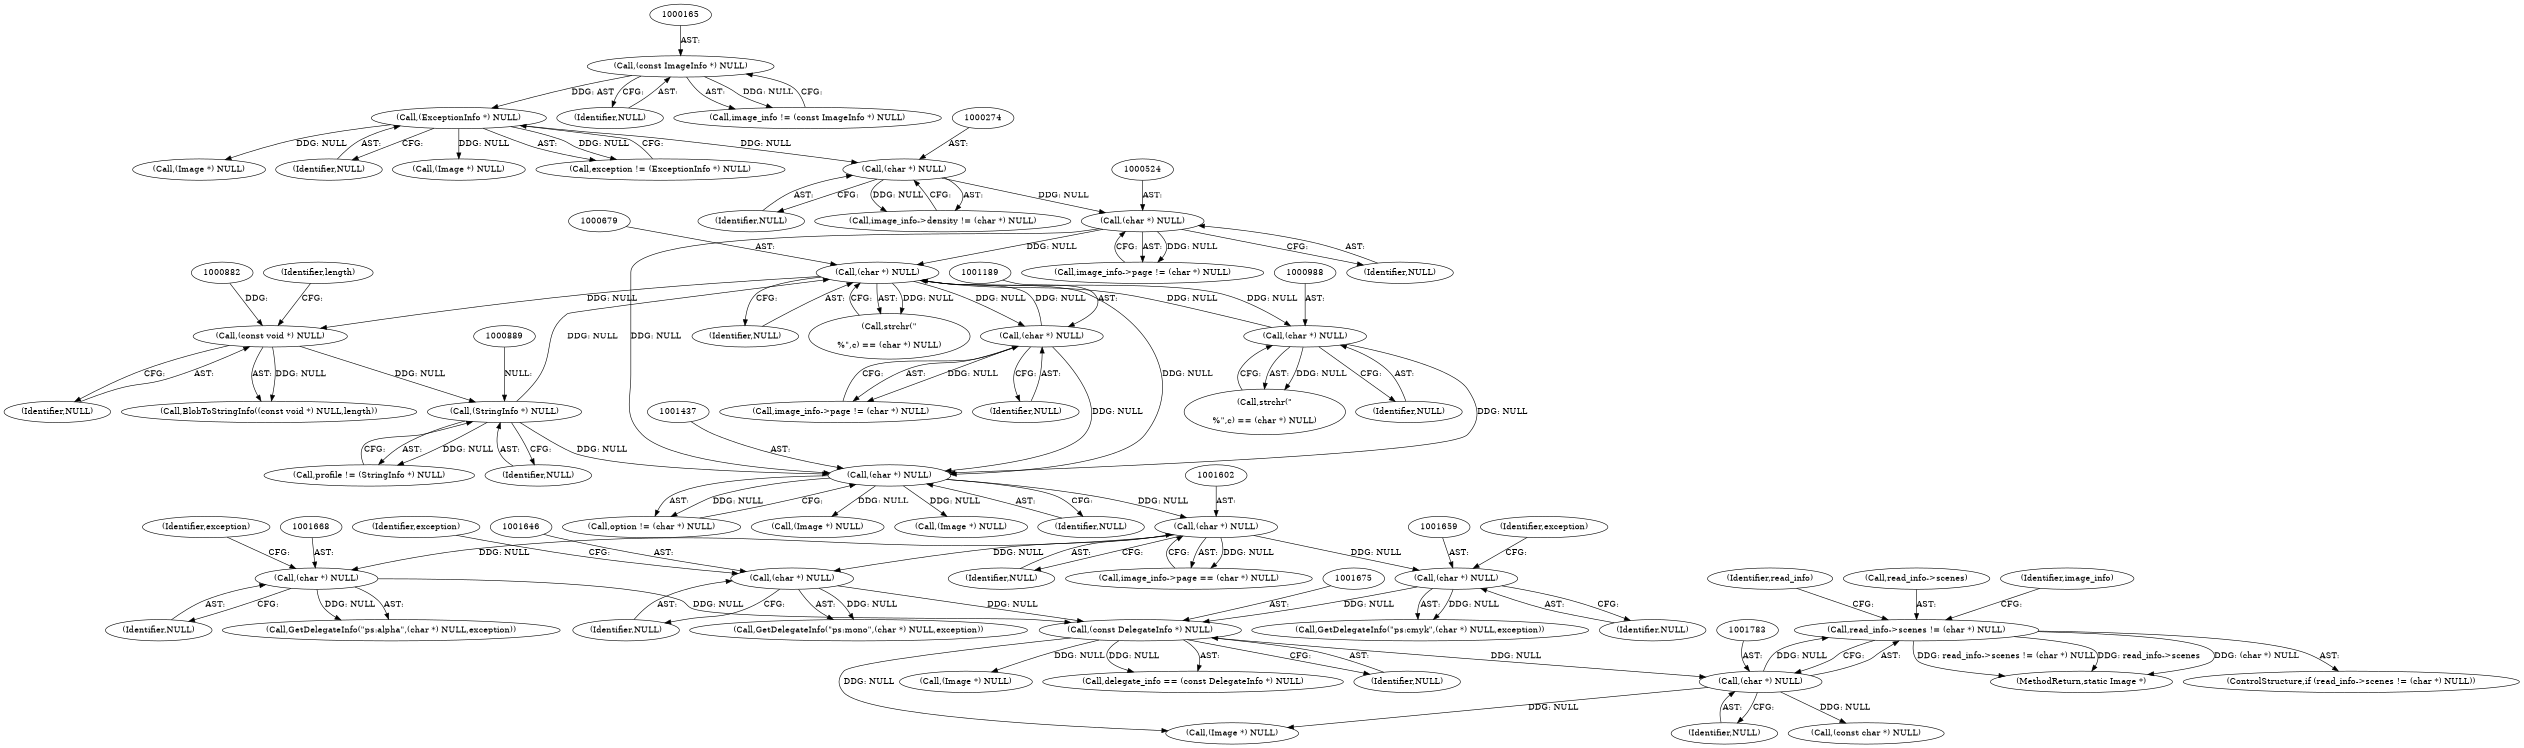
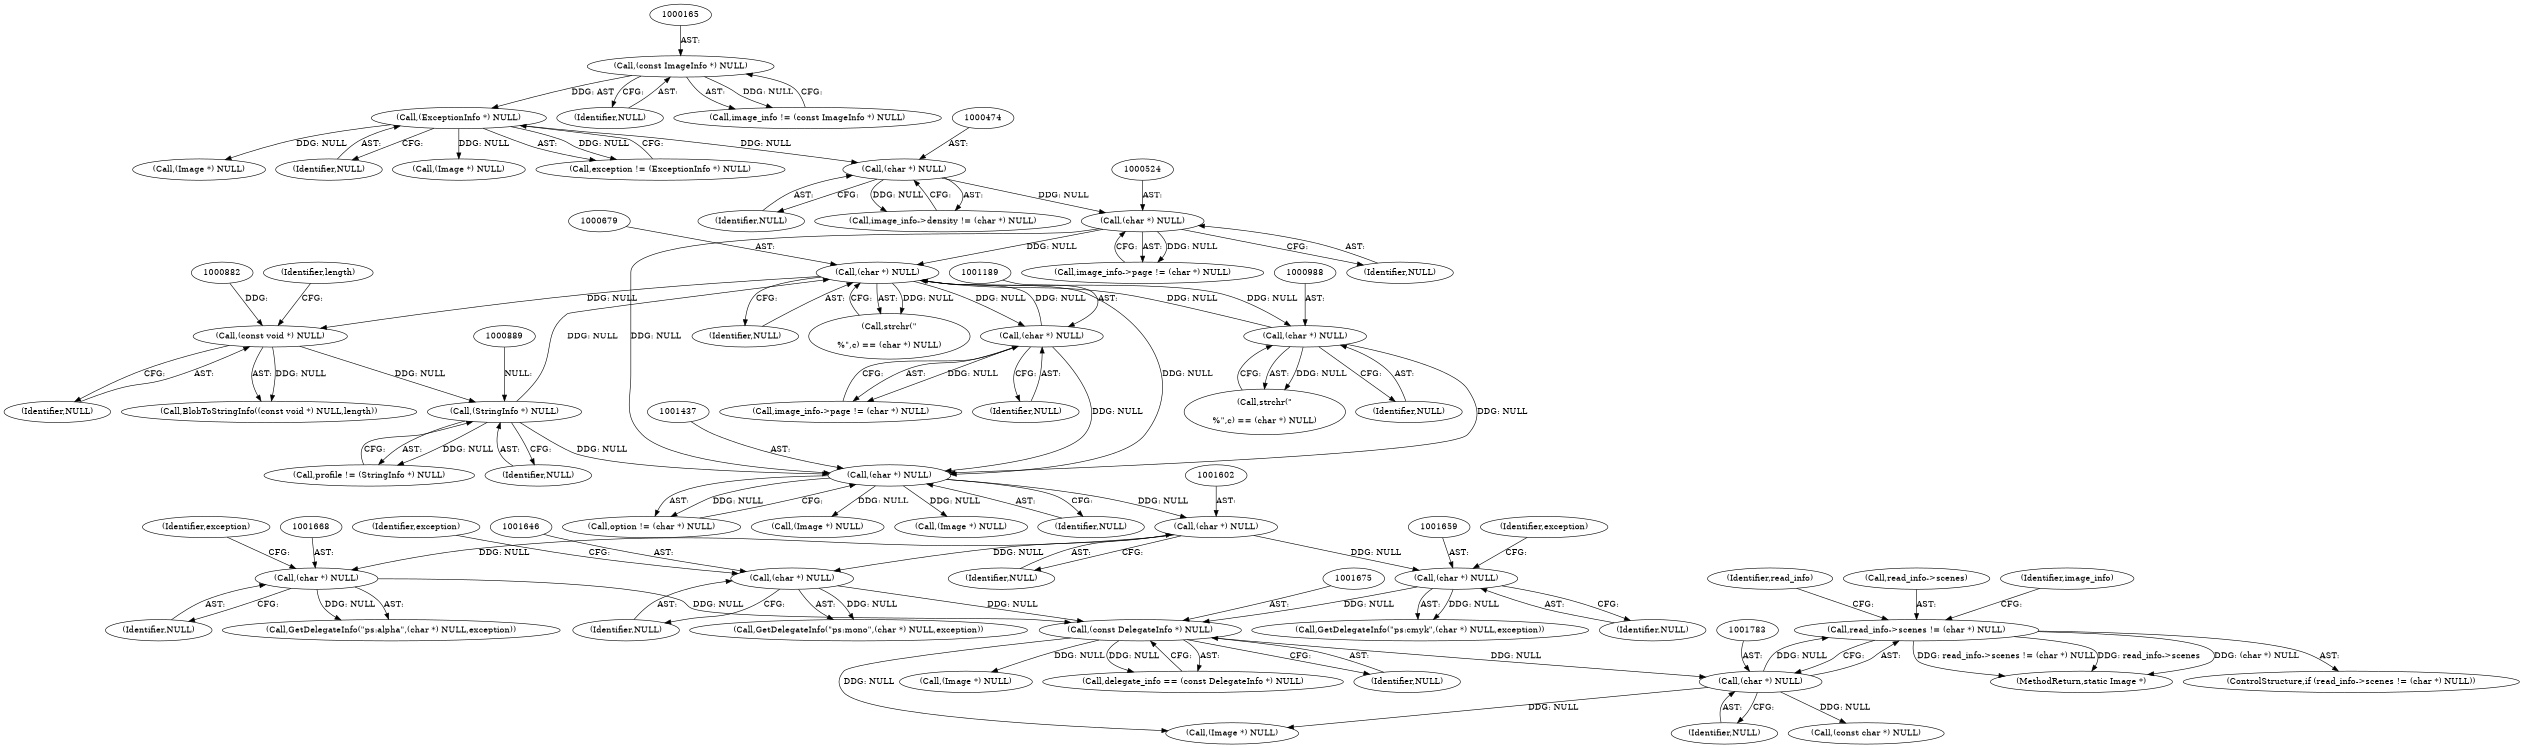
  digraph {
    n1 [label="(Call,read_info->scenes != (char *) NULL)"]
    n2 [label="(Call,(char *) NULL)"]
    n3 [label="(MethodReturn,static Image *)"]
    n4 [label="(ControlStructure,if (read_info->scenes != (char *) NULL))"]
    n5 [label="(Call,(const char *) NULL)"]
    n6 [label="(Call,(Image *) NULL)"]
    n7 [label="(Identifier,NULL)"]
    n8 [label="(Call,(const DelegateInfo *) NULL)"]
    n9 [label="(Call,(Image *) NULL)"]
    n10 [label="(Call,delegate_info == (const DelegateInfo *) NULL)"]
    n11 [label="(Identifier,NULL)"]
    n12 [label="(Call,(char *) NULL)"]
    n13 [label="(Identifier,NULL)"]
    n14 [label="(Call,GetDelegateInfo(\"ps:cmyk\",(char *) NULL,exception))"]
    n15 [label="(Call,(char *) NULL)"]
    n16 [label="(Call,(char *) NULL)"]
    n17 [label="(Call,(char *) NULL)"]
-   n18 [label="(Call,image_info->page == (char *) NULL)"]
    n19 [label="(Identifier,NULL)"]
    n20 [label="(Identifier,NULL)"]
    n21 [label="(Call,GetDelegateInfo(\"ps:alpha\",(char *) NULL,exception))"]
    n22 [label="(Call,GetDelegateInfo(\"ps:mono\",(char *) NULL,exception))"]
    n23 [label="(Identifier,NULL)"]
    n24 [label="(Call,(char *) NULL)"]
    n25 [label="(Call,option != (char *) NULL)"]
    n26 [label="(Call,(Image *) NULL)"]
    n27 [label="(Call,(Image *) NULL)"]
    n28 [label="(Identifier,NULL)"]
    n29 [label="(Call,(char *) NULL)"]
    n30 [label="(Call,(char *) NULL)"]
    n31 [label="(Call,image_info->page != (char *) NULL)"]
    n32 [label="(Identifier,NULL)"]
    n33 [label="(Call,(const void *) NULL)"]
    n34 [label="(Call,(char *) NULL)"]
    n35 [label="(Call,(char *) NULL)"]
    n36 [label="(Identifier,NULL)"]
    n37 [label="(Call,strchr(\"\n\r%\",c) == (char *) NULL)"]
    n38 [label="(Call,(char *) NULL)"]
    n39 [label="(Identifier,NULL)"]
    n40 [label="(Call,image_info->density != (char *) NULL)"]
    n41 [label="(Call,(ExceptionInfo *) NULL)"]
    n42 [label="(Call,(Image *) NULL)"]
    n43 [label="(Identifier,NULL)"]
    n44 [label="(Call,(Image *) NULL)"]
    n45 [label="(Call,exception != (ExceptionInfo *) NULL)"]
    n46 [label="(Call,(const ImageInfo *) NULL)"]
    n47 [label="(Identifier,NULL)"]
    n48 [label="(Call,image_info != (const ImageInfo *) NULL)"]
    n49 [label="(Call,(StringInfo *) NULL)"]
    n50 [label="(Identifier,NULL)"]
    n51 [label="(Call,BlobToStringInfo((const void *) NULL,length))"]
    n52 [label="(Identifier,NULL)"]
    n53 [label="(Call,image_info->page != (char *) NULL)"]
    n54 [label="(Identifier,NULL)"]
    n55 [label="(Call,strchr(\"\n\r%\",c) == (char *) NULL)"]
    n56 [label="(Call,profile != (StringInfo *) NULL)"]
    n57 [label="(Identifier,NULL)"]
    n58 [label="(Identifier,exception)"]
    n59 [label="(Identifier,exception)"]
    n60 [label="(Identifier,length)"]
    n61 [label="(Identifier,image_info)"]
    n62 [label="(Identifier,read_info)"]
    n63 [label="(Identifier,exception)"]
    n64 [label="(Call,read_info->scenes)"]
    1001783
    1001675
    1001659
    1001602
    1001437
    1000524
-   1000474 [label=1000274]
+   1000474
    1000165
    1000679
    1000889
    1000882
    1001189
    1000988
    1001668
    1001646
    n1 -> n2 [label="CFG: "]
    n1 -> n3 [label="DDG: (char *) NULL"]
    n1 -> n3 [label="DDG: read_info->scenes != (char *) NULL"]
    n1 -> n3 [label="DDG: read_info->scenes"]
    n1 -> n4 [label="AST: "]
    n2 -> n1 [label="AST: "]
    n2 -> n1 [label="DDG: NULL"]
    n2 -> n5 [label="DDG: NULL"]
    n2 -> n6 [label="DDG: NULL"]
    n2 -> n7 [label="CFG: "]
    n7 -> n2 [label="AST: "]
    n8 -> n2 [label="DDG: NULL"]
    n8 -> n6 [label="DDG: NULL"]
    n8 -> n9 [label="DDG: NULL"]
    n8 -> n10 [label="AST: "]
    n8 -> n10 [label="DDG: NULL"]
    n8 -> n11 [label="CFG: "]
+   n10 -> n8 [label="CFG: "]
    n11 -> n8 [label="AST: "]
    n12 -> n8 [label="DDG: NULL"]
    n12 -> n13 [label="CFG: "]
    n12 -> n14 [label="AST: "]
    n12 -> n14 [label="DDG: NULL"]
    n13 -> n12 [label="AST: "]
    n15 -> n12 [label="DDG: NULL"]
    n15 -> n16 [label="DDG: NULL"]
    n15 -> n17 [label="DDG: NULL"]
-   n15 -> n18 [label="AST: "]
-   n15 -> n18 [label="DDG: NULL"]
    n15 -> n19 [label="CFG: "]
    n16 -> n8 [label="DDG: NULL"]
    n16 -> n20 [label="CFG: "]
    n16 -> n21 [label="AST: "]
    n16 -> n21 [label="DDG: NULL"]
    n17 -> n8 [label="DDG: NULL"]
    n17 -> n22 [label="AST: "]
    n17 -> n22 [label="DDG: NULL"]
    n17 -> n23 [label="CFG: "]
-   n18 -> n15 [label="CFG: "]
    n19 -> n15 [label="AST: "]
    n20 -> n16 [label="AST: "]
    n23 -> n17 [label="AST: "]
    n24 -> n15 [label="DDG: NULL"]
    n24 -> n25 [label="AST: "]
    n24 -> n25 [label="DDG: NULL"]
    n24 -> n26 [label="DDG: NULL"]
    n24 -> n27 [label="DDG: NULL"]
    n24 -> n28 [label="CFG: "]
    n25 -> n24 [label="CFG: "]
    n28 -> n24 [label="AST: "]
    n29 -> n24 [label="DDG: NULL"]
    n29 -> n30 [label="DDG: NULL"]
    n29 -> n31 [label="AST: "]
    n29 -> n31 [label="DDG: NULL"]
    n29 -> n32 [label="CFG: "]
    n30 -> n24 [label="DDG: NULL"]
    n30 -> n33 [label="DDG: NULL"]
    n30 -> n34 [label="DDG: NULL"]
    n30 -> n35 [label="DDG: NULL"]
    n30 -> n36 [label="CFG: "]
    n30 -> n37 [label="AST: "]
    n30 -> n37 [label="DDG: NULL"]
    n31 -> n29 [label="CFG: "]
    n32 -> n29 [label="AST: "]
    n33 -> n49 [label="DDG: NULL"]
    n33 -> n50 [label="CFG: "]
    n33 -> n51 [label="AST: "]
    n33 -> n51 [label="DDG: NULL"]
    n34 -> n24 [label="DDG: NULL"]
    n34 -> n30 [label="DDG: NULL"]
    n34 -> n52 [label="CFG: "]
    n34 -> n53 [label="AST: "]
    n34 -> n53 [label="DDG: NULL"]
    n35 -> n24 [label="DDG: NULL"]
    n35 -> n30 [label="DDG: NULL"]
    n35 -> n54 [label="CFG: "]
    n35 -> n55 [label="AST: "]
    n35 -> n55 [label="DDG: NULL"]
    n36 -> n30 [label="AST: "]
    n37 -> n30 [label="CFG: "]
    n38 -> n29 [label="DDG: NULL"]
    n38 -> n39 [label="CFG: "]
    n38 -> n40 [label="AST: "]
    n38 -> n40 [label="DDG: NULL"]
    n39 -> n38 [label="AST: "]
    n40 -> n38 [label="CFG: "]
    n41 -> n38 [label="DDG: NULL"]
    n41 -> n42 [label="DDG: NULL"]
    n41 -> n43 [label="CFG: "]
    n41 -> n44 [label="DDG: NULL"]
    n41 -> n45 [label="AST: "]
    n41 -> n45 [label="DDG: NULL"]
    n43 -> n41 [label="AST: "]
    n45 -> n41 [label="CFG: "]
    n46 -> n41 [label="DDG: AST"]
    n46 -> n47 [label="CFG: "]
    n46 -> n48 [label="AST: "]
    n46 -> n48 [label="DDG: NULL"]
    n47 -> n46 [label="AST: "]
    n48 -> n46 [label="CFG: "]
    n49 -> n24 [label="DDG: NULL"]
    n49 -> n30 [label="DDG: NULL"]
    n49 -> n56 [label="AST: "]
    n49 -> n56 [label="DDG: NULL"]
    n49 -> n57 [label="CFG: "]
    n50 -> n33 [label="AST: "]
    n52 -> n34 [label="AST: "]
    n53 -> n34 [label="CFG: "]
    n54 -> n35 [label="AST: "]
    n55 -> n35 [label="CFG: "]
    n56 -> n49 [label="CFG: "]
    n57 -> n49 [label="AST: "]
    n58 -> n12 [label="CFG: "]
    n59 -> n16 [label="CFG: "]
    n60 -> n33 [label="CFG: "]
    n61 -> n1 [label="CFG: "]
    n62 -> n1 [label="CFG: "]
    n63 -> n17 [label="CFG: "]
    n64 -> n1 [label="AST: "]
    1001783 -> n2 [label="AST: "]
    1001675 -> n8 [label="AST: "]
    1001659 -> n12 [label="AST: "]
    1001602 -> n15 [label="AST: "]
    1001437 -> n24 [label="AST: "]
    1000524 -> n29 [label="AST: "]
    1000474 -> n38 [label="AST: "]
    1000165 -> n46 [label="AST: "]
    1000679 -> n30 [label="AST: "]
    1000889 -> n49 [label="NULL: "]
    1000882 -> n33 [label="DDG: "]
    1001189 -> n34 [label="AST: "]
    1000988 -> n35 [label="AST: "]
    1001668 -> n16 [label="AST: "]
    1001646 -> n17 [label="AST: "]
  }
